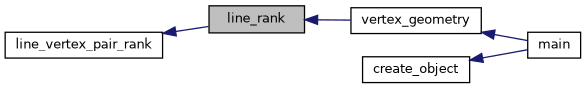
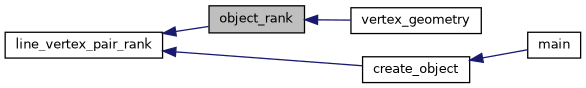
  digraph {
    rankdir=LR
    node [color=black fillcolor=white fontname=Helvetica fontsize=10 shape=record style=filled]
    edge [color=midnightblue dir=back fontname=Helvetica fontsize=10 labelfontname=Helvetica labelfontsize=10 style=solid]
-   n1 [fillcolor=grey75 fontcolor=black height=0.2 label=line_rank width=0.4]
+   n1 [fillcolor=grey75 fontcolor=black height=0.2 label=object_rank width=0.4]
    n2 [height=0.2 label=vertex_geometry width=0.4]
    n3 [height=0.2 label=main width=0.4]
    n4 [height=0.2 label=line_vertex_pair_rank width=0.4]
    n5 [height=0.2 label=create_object width=0.4]
    n1 -> n2
-   n2 -> n3
    n4 -> n1
+   n4 -> n5
    n5 -> n3
  }
